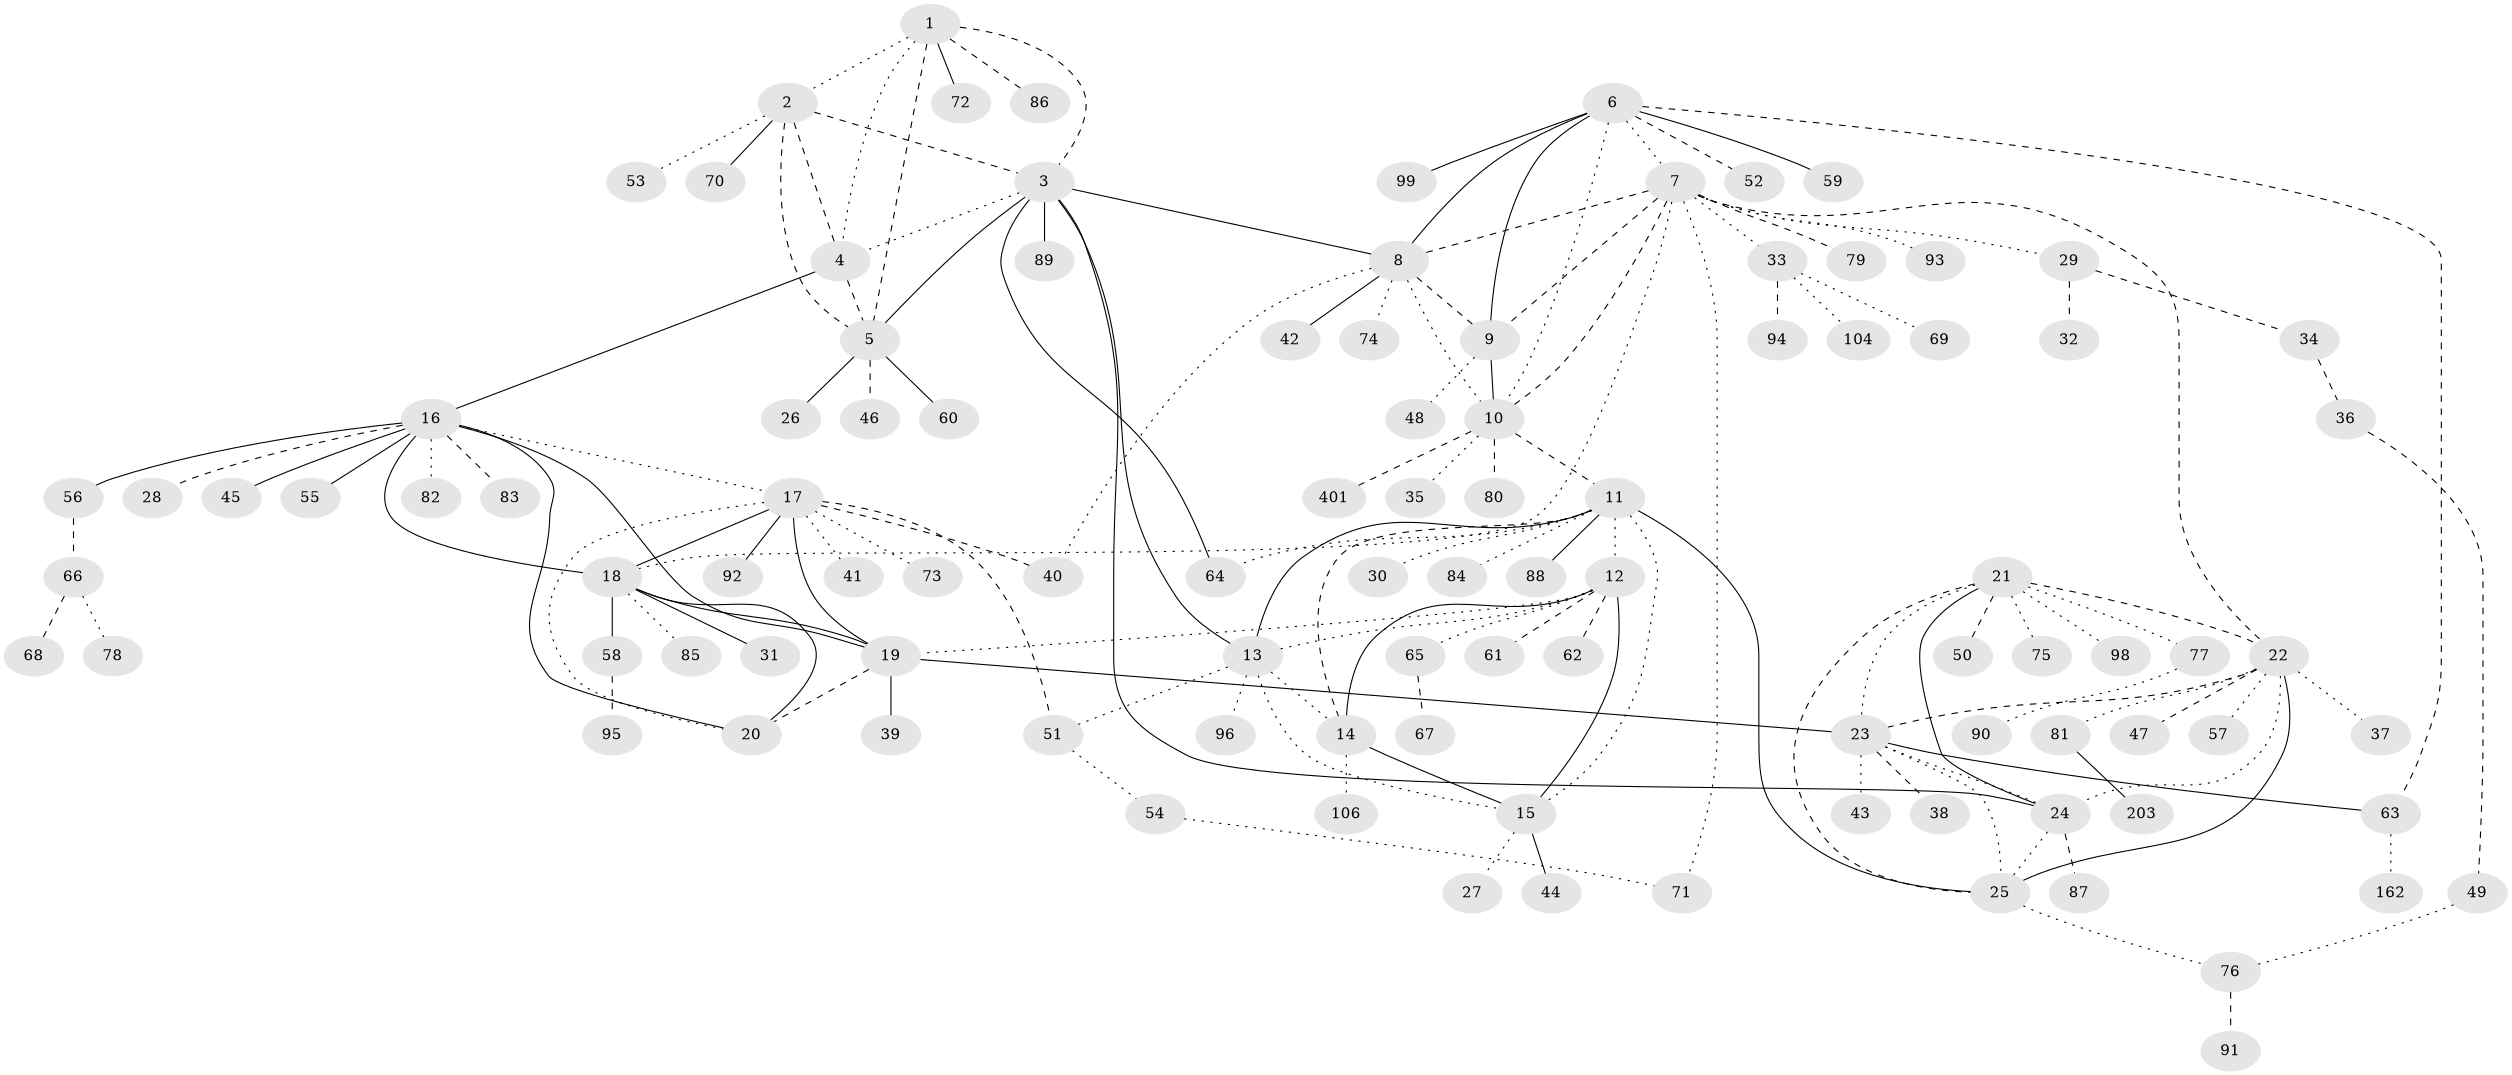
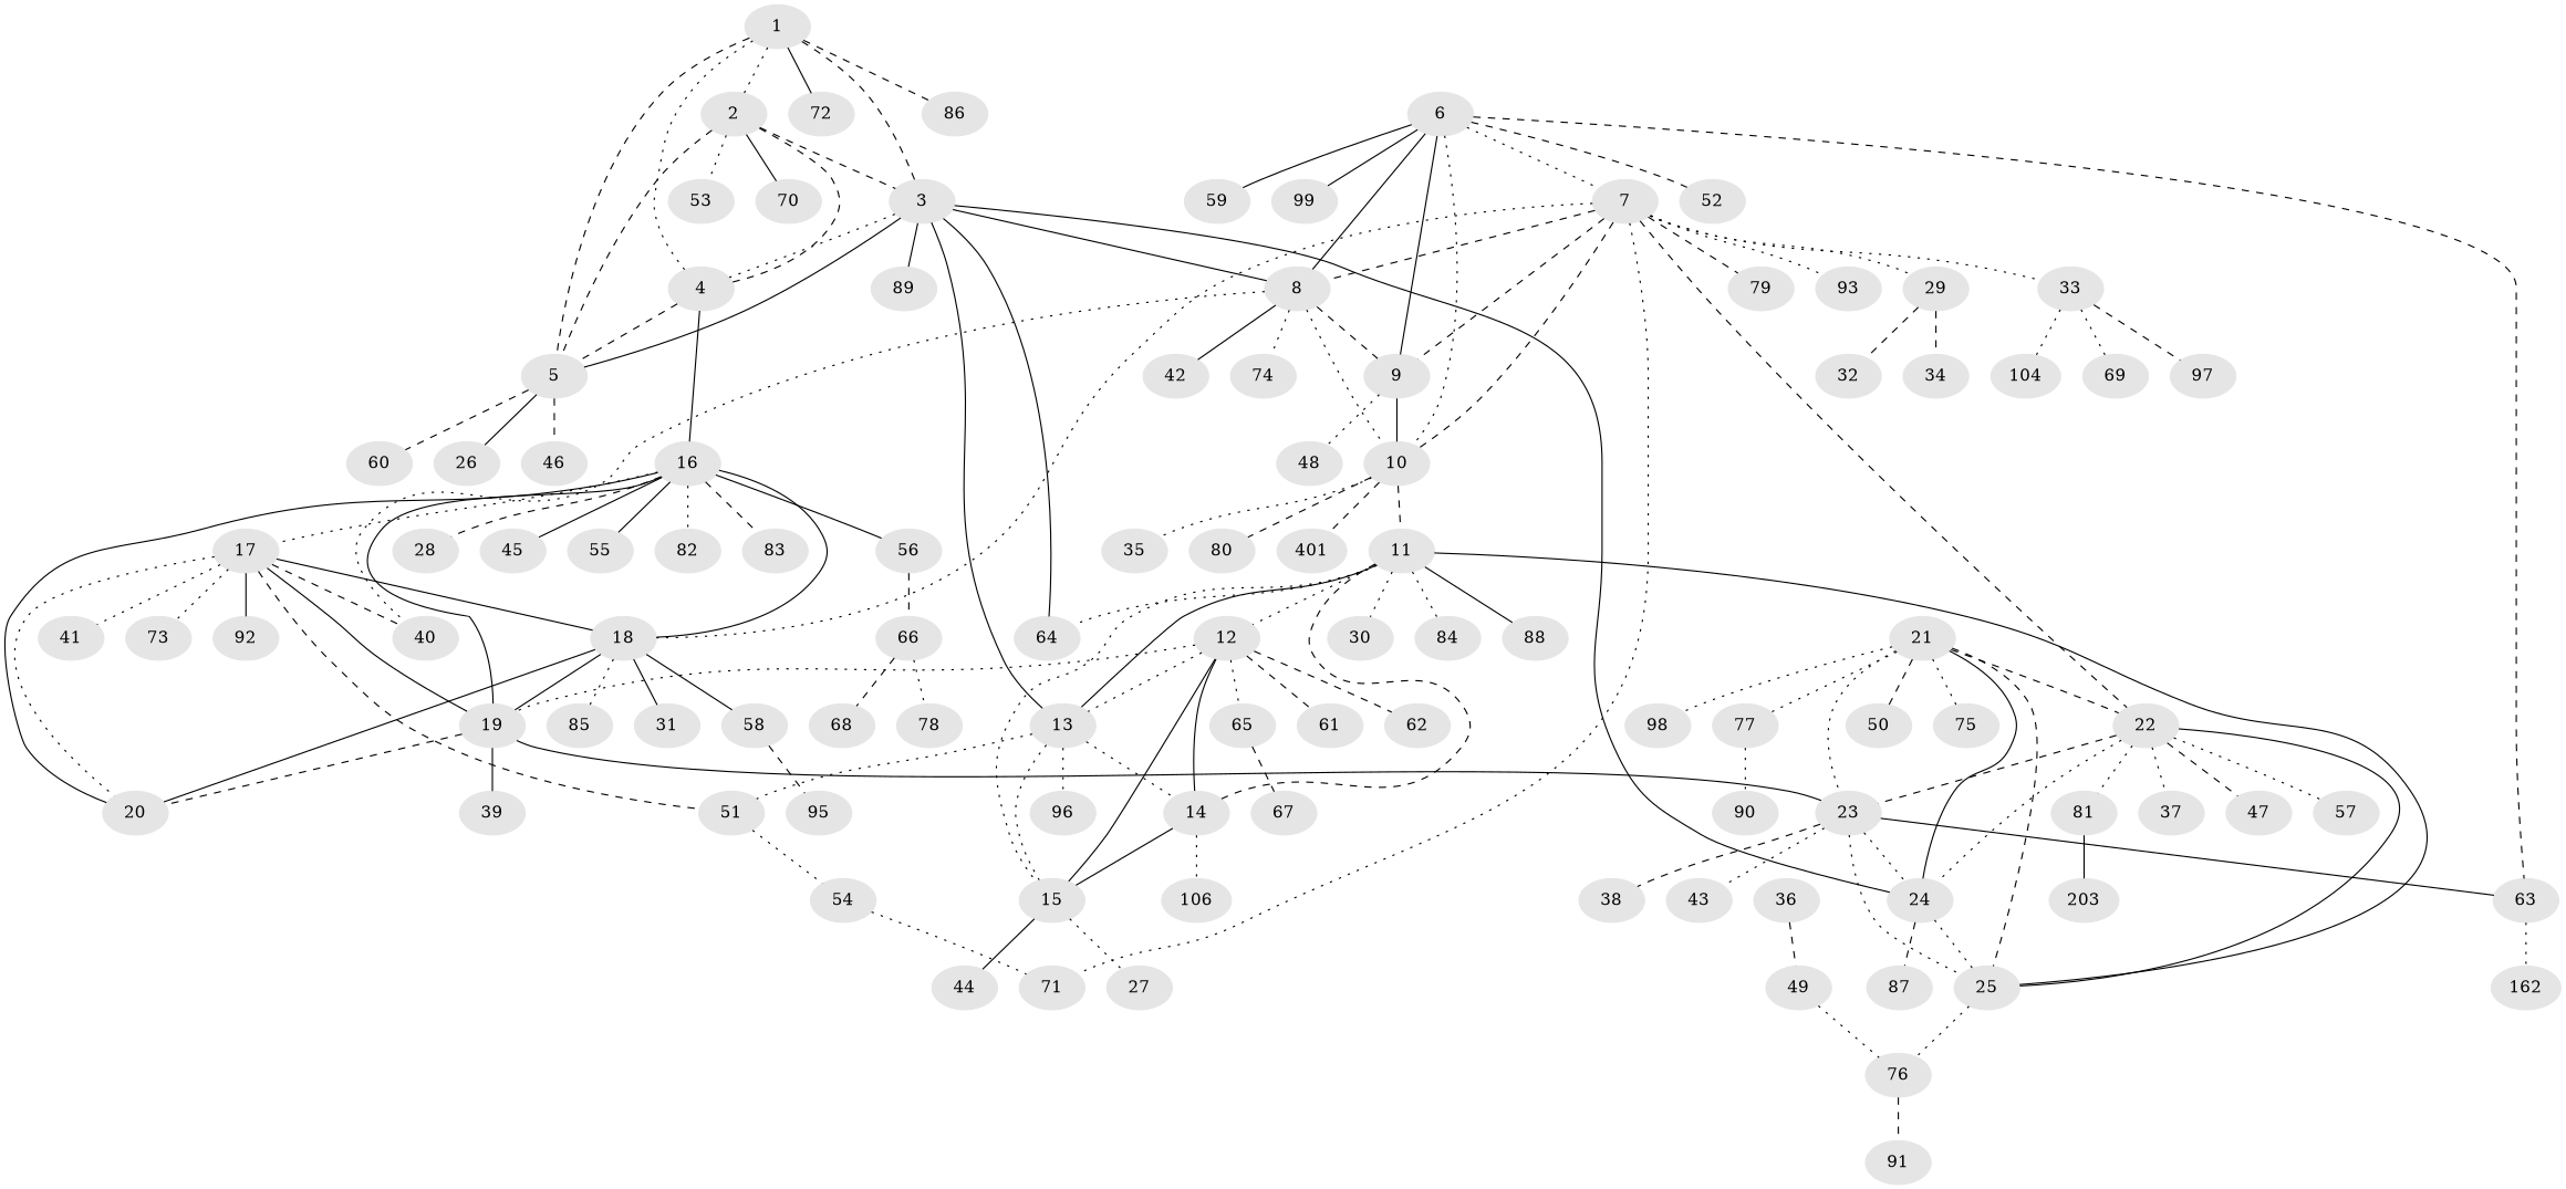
  graph {
    node [color=gray90 style=filled]
    edge [style=dotted]
    1
    2
    3
    4
    5
    72
    86
    53
    70
    8
    13
    24
    64
    89
    16
    26
    46
    60
    9
    10
    40
    42
    74
    14
    15
    51
    96
    25
    87
    18
    19
    17
    20
    28
    45
    55
    56
    82
    83
    6
    7
    52
    59
    63
    99
    22
    29
    33
    71
    79
    93
    48
    11
    35
    80
    n56 [label=401]
    n57 [label=162]
    31
    58
    85
    23
    37
    47
    57
    81
    32
    34
    69
-   97 [label=94]
+   97
    104
    12
    30
    84
    88
    61
    62
    65
    n78 [label=106]
    27
    44
    76
    39
    67
    54
    41
    73
    92
    66
    95
    38
    43
    21
    50
    75
    77
    98
    90
    n98 [label=203]
    91
    36
    49
    68
    78
    1 -- 2
    1 -- 3 [style=dashed]
    1 -- 4
    1 -- 5 [style=dashed]
    1 -- 72 [style=solid]
    1 -- 86 [style=dashed]
    2 -- 3 [style=dashed]
    2 -- 4 [style=dashed]
    2 -- 5 [style=dashed]
    2 -- 53
    2 -- 70 [style=solid]
    3 -- 4
    3 -- 5 [style=solid]
    3 -- 8 [style=solid]
    3 -- 13 [style=solid]
    3 -- 24 [style=solid]
    3 -- 64 [style=solid]
    3 -- 89 [style=solid]
    4 -- 5 [style=dashed]
    4 -- 16 [style=solid]
    5 -- 26 [style=solid]
    5 -- 46 [style=dashed]
-   5 -- 60 [style=solid]
+   5 -- 60 [style=dashed]
    8 -- 9 [style=dashed]
    8 -- 10
    8 -- 40
    8 -- 42 [style=solid]
    8 -- 74
    13 -- 14
    13 -- 15
    13 -- 51
    13 -- 96
    24 -- 25
    24 -- 87 [style=dashed]
    16 -- 18 [style=solid]
    16 -- 19 [style=solid]
    16 -- 17
    16 -- 20 [style=solid]
    16 -- 28 [style=dashed]
    16 -- 45 [style=solid]
    16 -- 55 [style=solid]
    16 -- 56 [style=solid]
    16 -- 82
    16 -- 83 [style=dashed]
    9 -- 10 [style=solid]
    9 -- 48
    10 -- 11 [style=dashed]
    10 -- 35
    10 -- 80 [style=dashed]
    10 -- n56 [style=dashed]
    14 -- 15 [style=solid]
    14 -- n78
    15 -- 27
    15 -- 44 [style=solid]
    51 -- 54
    25 -- 76
    18 -- 19 [style=solid]
    18 -- 20 [style=solid]
    18 -- 31 [style=solid]
    18 -- 58 [style=solid]
    18 -- 85
    19 -- 20 [style=dashed]
    19 -- 23 [style=solid]
    19 -- 39 [style=solid]
    17 -- 40 [style=dashed]
    17 -- 51 [style=dashed]
    17 -- 18 [style=solid]
    17 -- 19 [style=solid]
    17 -- 20
    17 -- 41
    17 -- 73
    17 -- 92 [style=solid]
    56 -- 66 [style=dashed]
    6 -- 8 [style=solid]
    6 -- 9 [style=solid]
    6 -- 10
    6 -- 7
    6 -- 52 [style=dashed]
    6 -- 59 [style=solid]
    6 -- 63 [style=dashed]
    6 -- 99 [style=solid]
    7 -- 8 [style=dashed]
    7 -- 9 [style=dashed]
    7 -- 10 [style=dashed]
    7 -- 18
    7 -- 22 [style=dashed]
    7 -- 29
    7 -- 33
    7 -- 71
    7 -- 79 [style=dashed]
    7 -- 93
    63 -- n57
    22 -- 24
    22 -- 25 [style=solid]
    22 -- 23 [style=dashed]
    22 -- 37
    22 -- 47 [style=dashed]
    22 -- 57
    22 -- 81
    29 -- 32 [style=dashed]
    29 -- 34 [style=dashed]
    33 -- 69
    33 -- 97 [style=dashed]
    33 -- 104
    11 -- 13 [style=solid]
    11 -- 64
    11 -- 14 [style=dashed]
    11 -- 15
    11 -- 25 [style=solid]
    11 -- 12
    11 -- 30
    11 -- 84
    11 -- 88 [style=solid]
    58 -- 95 [style=dashed]
    23 -- 24
    23 -- 25
    23 -- 63 [style=solid]
    23 -- 38 [style=dashed]
    23 -- 43
    81 -- n98 [style=solid]
-   34 -- 36 [style=dashed]
    12 -- 13
    12 -- 14 [style=solid]
    12 -- 15 [style=solid]
    12 -- 19
    12 -- 61 [style=dashed]
    12 -- 62 [style=dashed]
    12 -- 65
    65 -- 67 [style=dashed]
    76 -- 91 [style=dashed]
    54 -- 71
    66 -- 68 [style=dashed]
    66 -- 78
    21 -- 24 [style=solid]
    21 -- 25 [style=dashed]
    21 -- 22 [style=dashed]
    21 -- 23
    21 -- 50 [style=dashed]
    21 -- 75
    21 -- 77
    21 -- 98
    77 -- 90
    36 -- 49 [style=dashed]
    49 -- 76
  }
